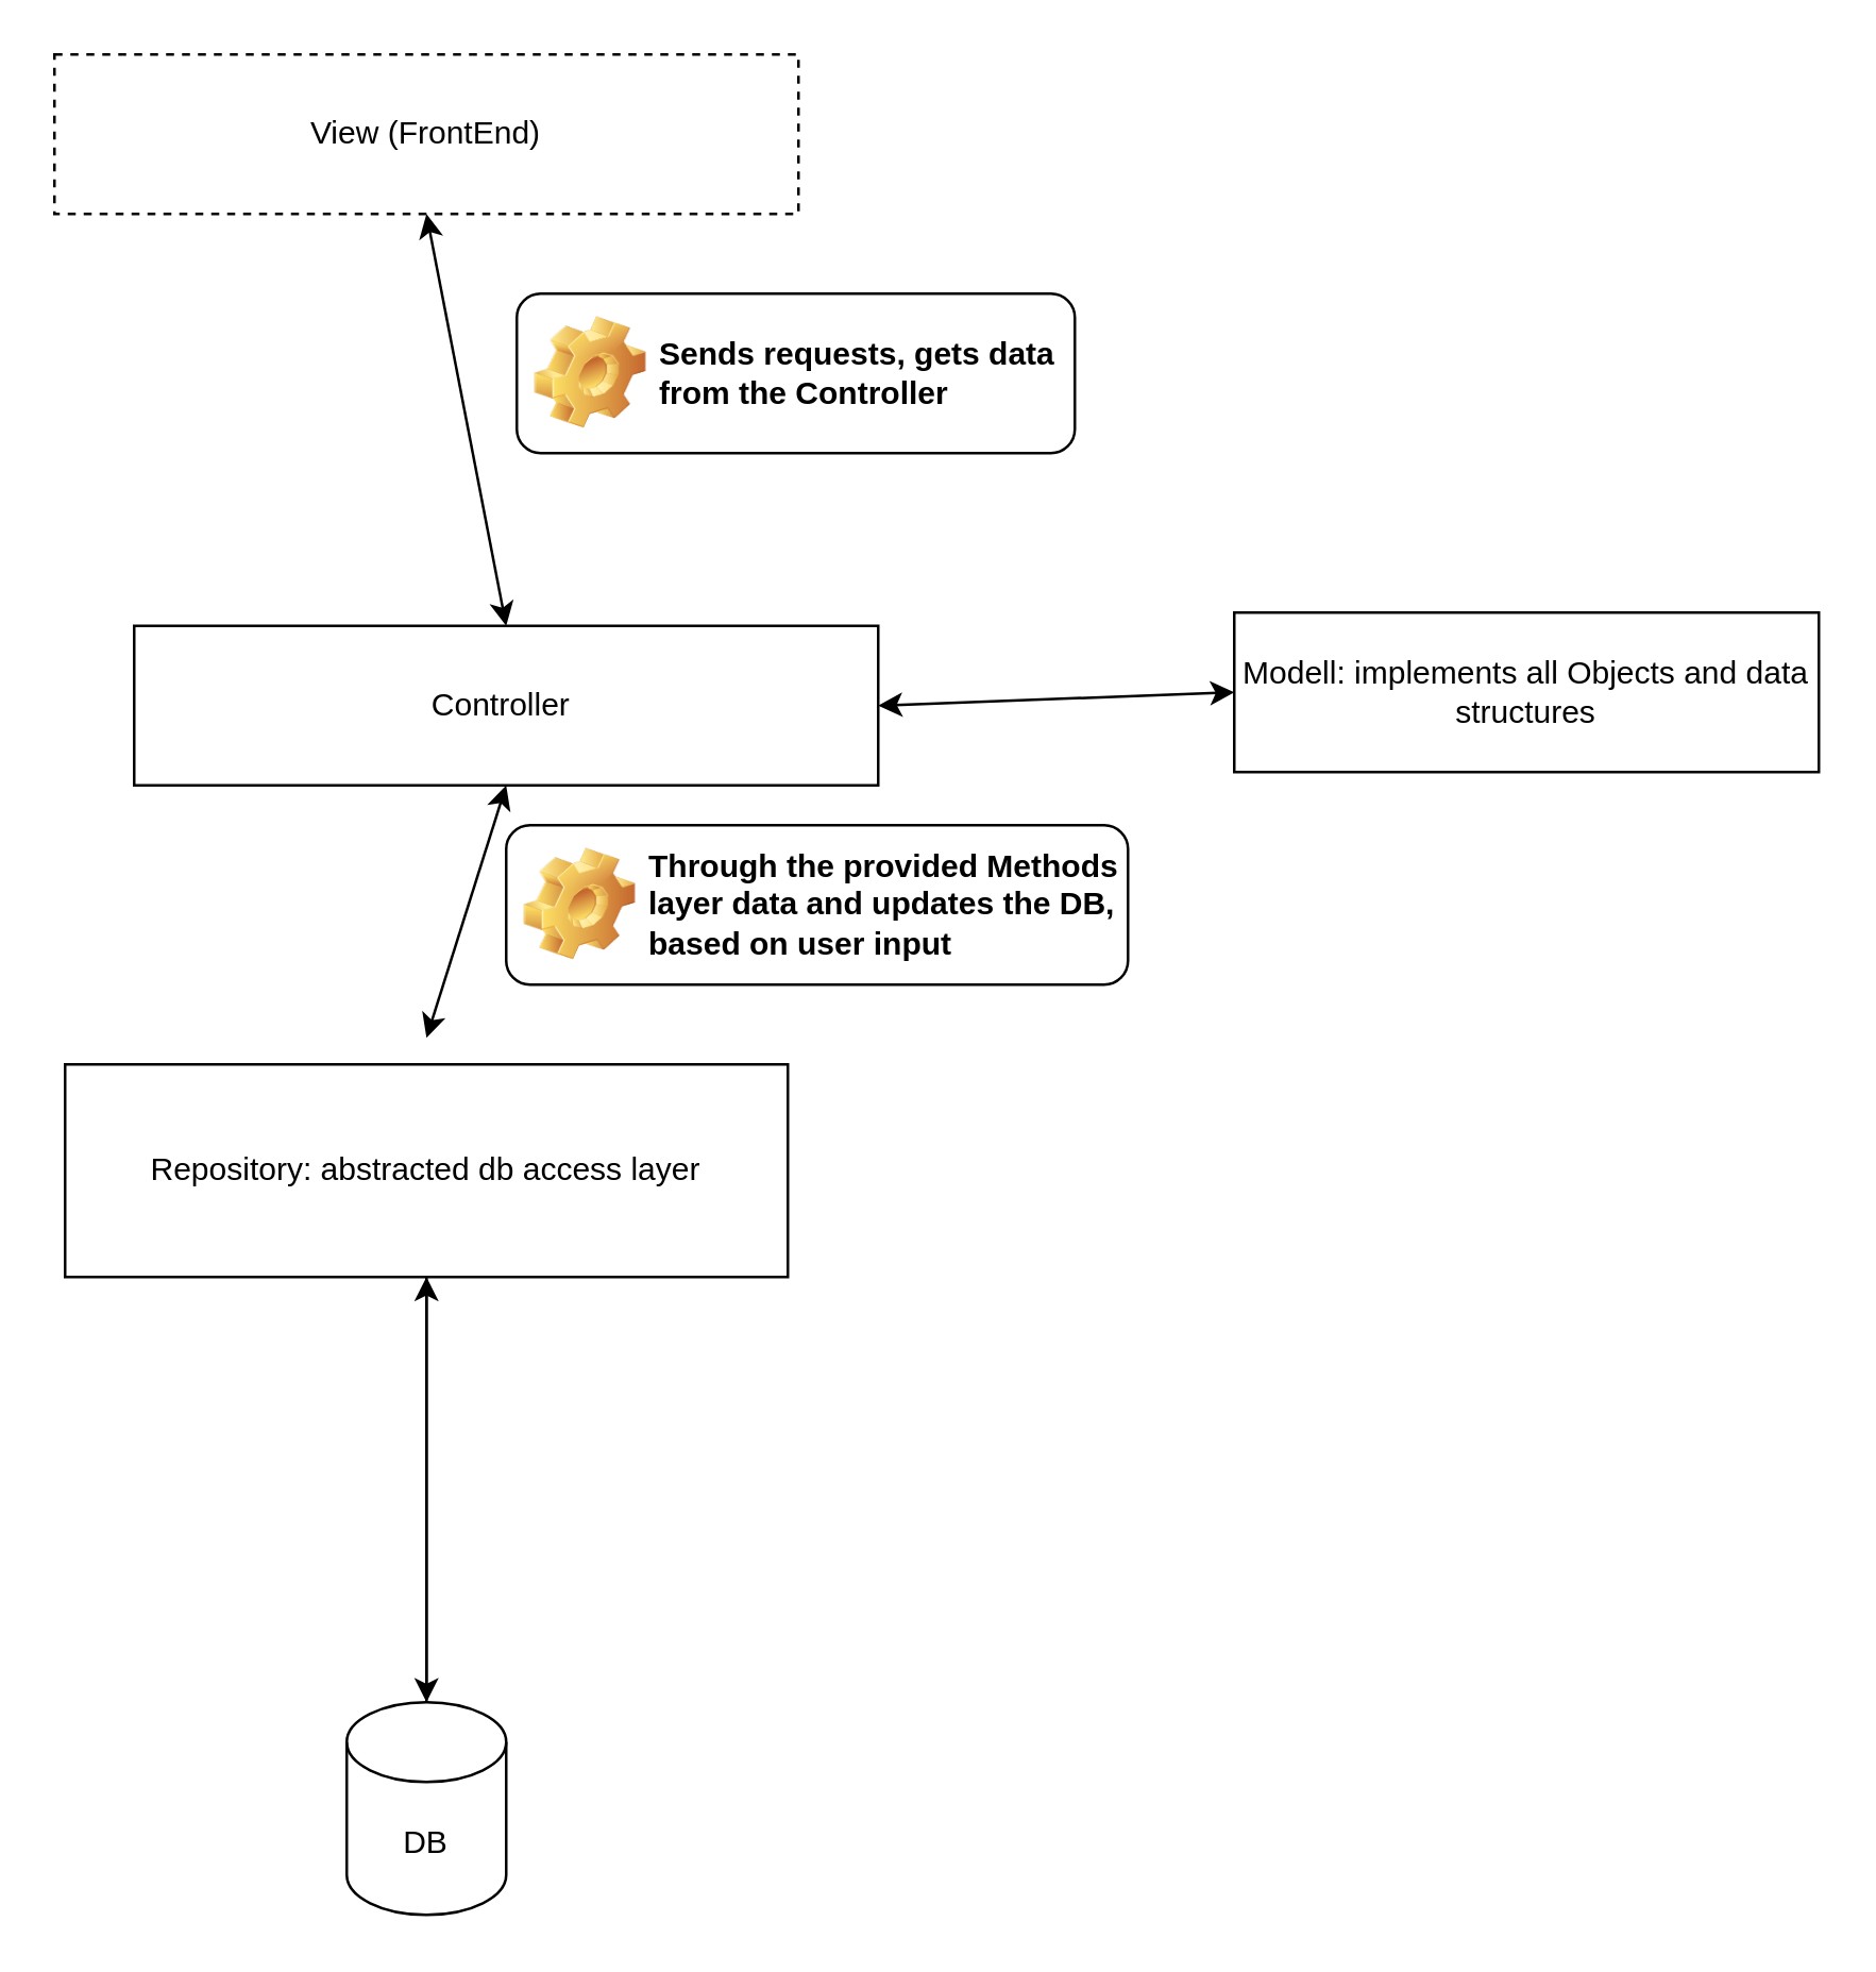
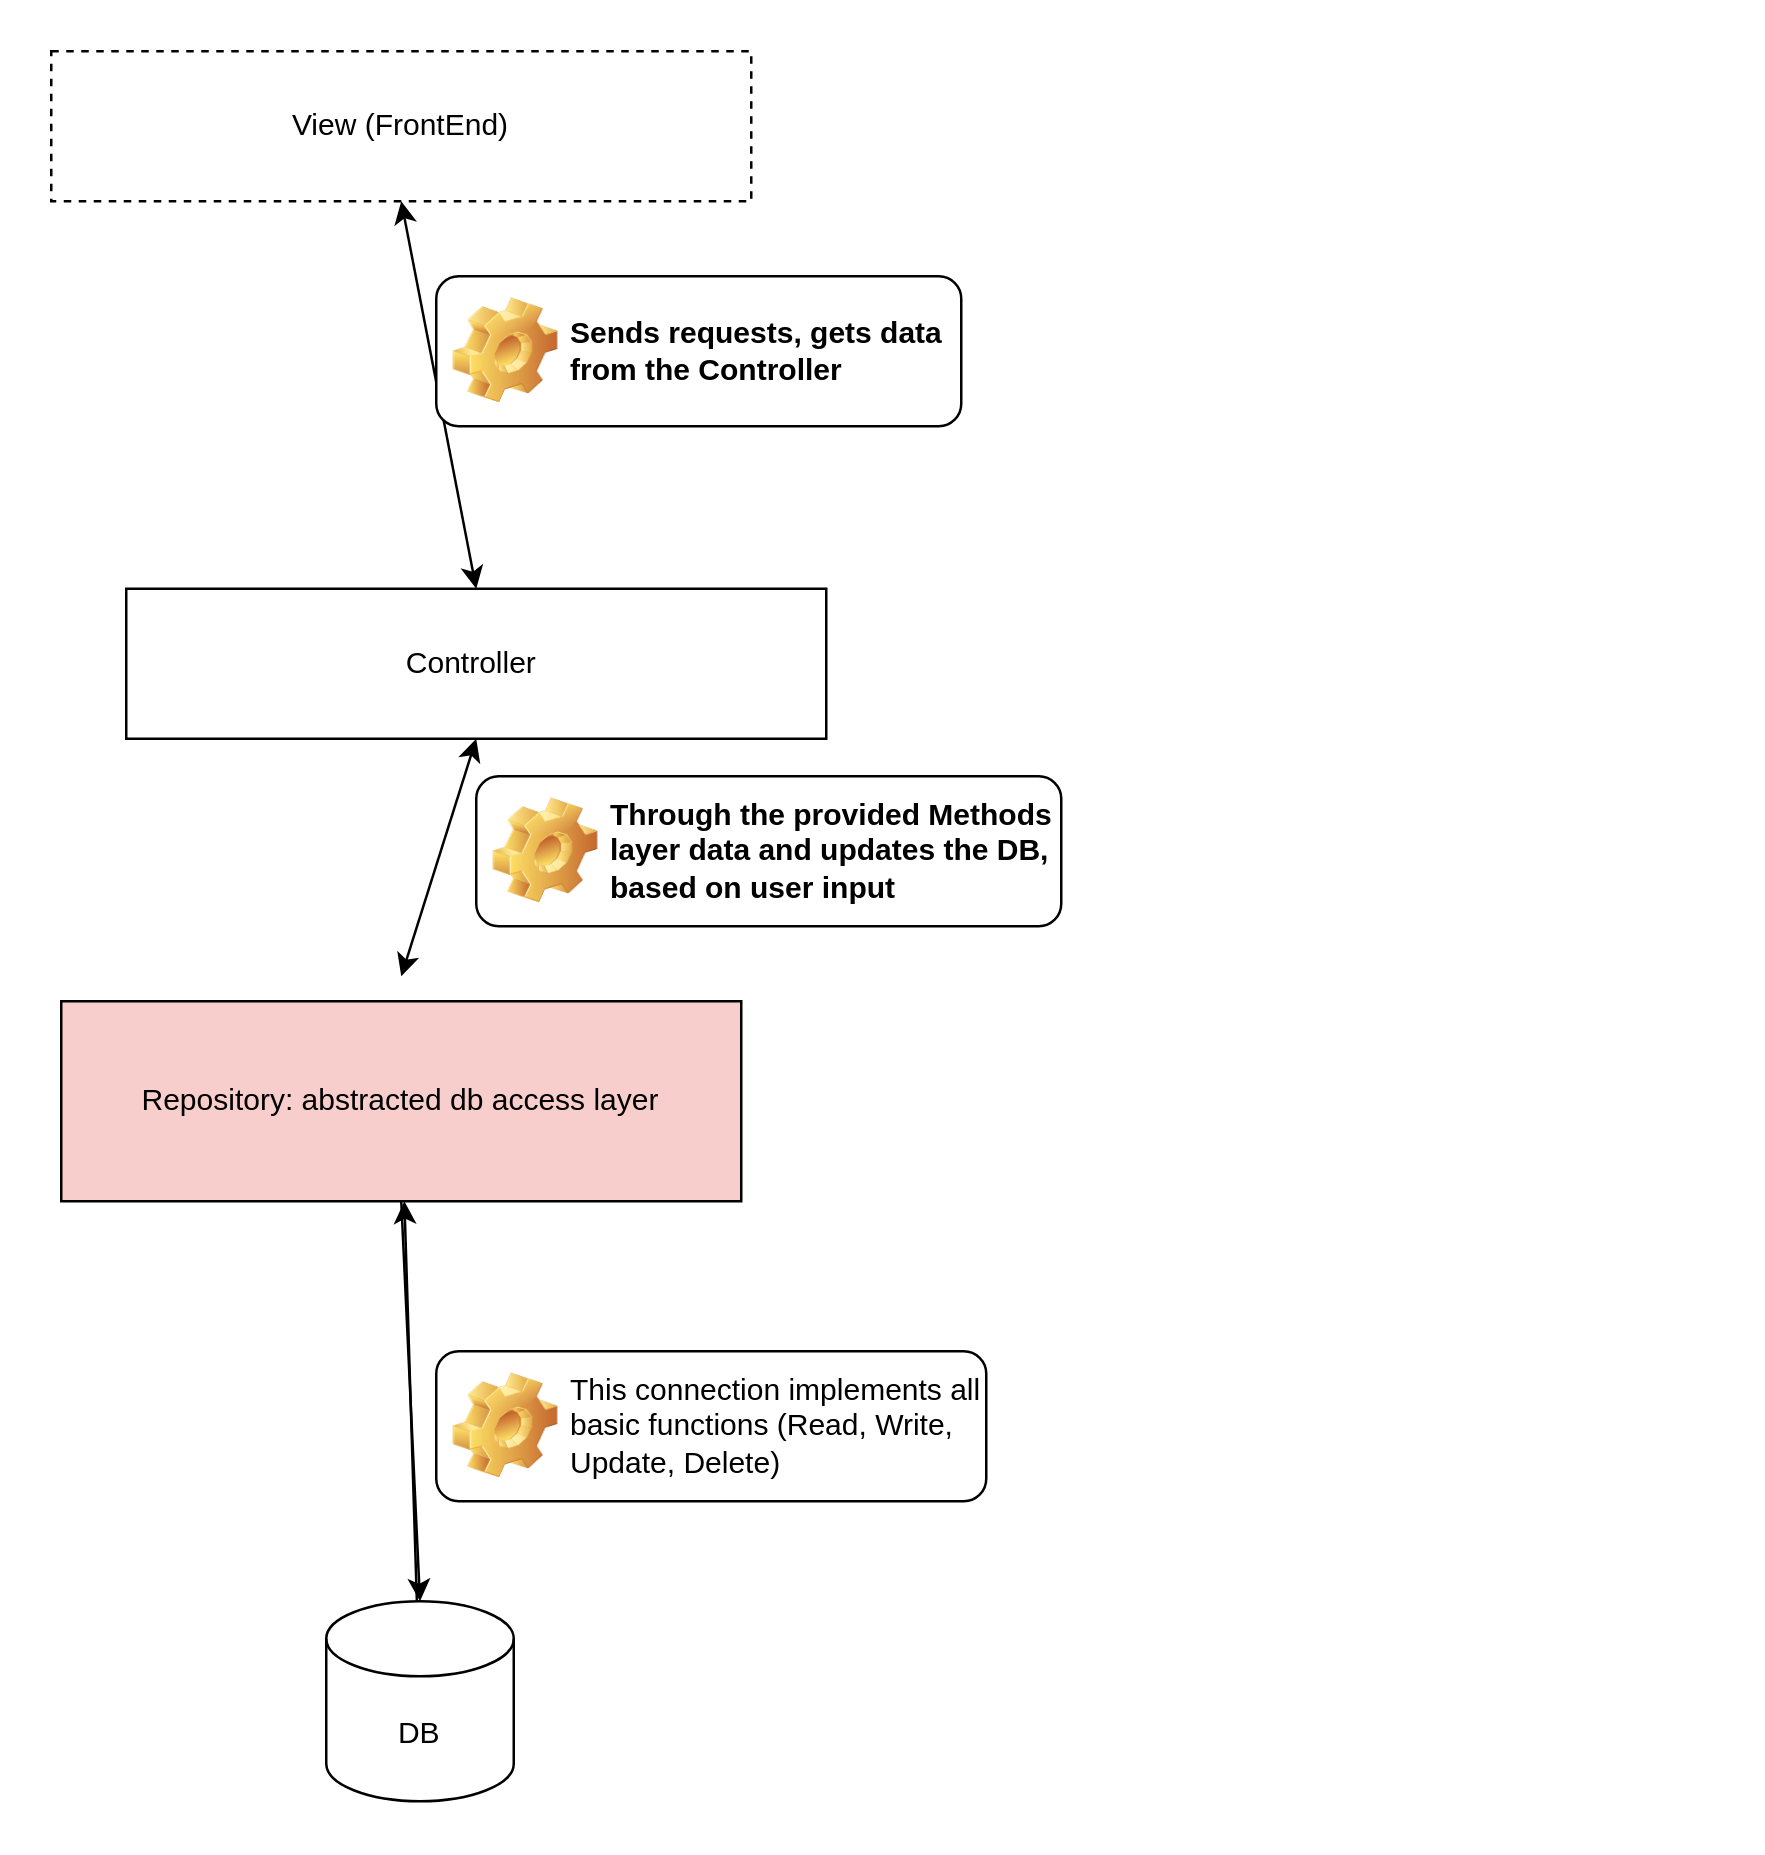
  <mxCell id="0" />
  <mxCell id="1" parent="0" />
  <mxCell id="2" value="View (FrontEnd)" style="rounded=0;whiteSpace=wrap;html=1;dashed=1;" vertex="1" parent="1"><mxGeometry x="20" y="20" width="280" height="60" as="geometry" /></mxCell>
  <mxCell id="3" value="" style="edgeStyle=none;html=1;" edge="1" parent="1" source="4" target="6"><mxGeometry relative="1" as="geometry" /></mxCell>
- <mxCell id="4" value="DB&lt;br&gt;" style="shape=cylinder3;whiteSpace=wrap;html=1;boundedLbl=1;backgroundOutline=1;size=15;" vertex="1" parent="1"><mxGeometry x="130" y="640" width="60" height="80" as="geometry" /></mxCell>
+ <mxCell id="4" value="DB&lt;br&gt;" style="shape=cylinder3;whiteSpace=wrap;html=1;boundedLbl=1;backgroundOutline=1;size=15;" vertex="1" parent="1"><mxGeometry x="130" y="640" width="75" height="80" as="geometry" /></mxCell>
  <mxCell id="5" style="edgeStyle=none;html=1;exitX=0.5;exitY=1;exitDx=0;exitDy=0;entryX=0.5;entryY=0;entryDx=0;entryDy=0;entryPerimeter=0;" edge="1" parent="1" source="6" target="4"><mxGeometry relative="1" as="geometry" /></mxCell>
- <mxCell id="6" value="Repository: abstracted db access layer" style="rounded=0;whiteSpace=wrap;html=1;" vertex="1" parent="1"><mxGeometry x="24" y="400" width="272" height="80" as="geometry" /></mxCell>
+ <mxCell id="6" value="Repository: abstracted db access layer" style="rounded=0;whiteSpace=wrap;html=1;fillColor=#f8cecc;" vertex="1" parent="1"><mxGeometry x="24" y="400" width="272" height="80" as="geometry" /></mxCell>
  <mxCell id="7" value="Controller&amp;nbsp;" style="rounded=0;whiteSpace=wrap;html=1;" vertex="1" parent="1"><mxGeometry x="50" y="235" width="280" height="60" as="geometry" /></mxCell>
- <mxCell id="9" value="Modell: implements all Objects and data structures" style="rounded=0;whiteSpace=wrap;html=1;" vertex="1" parent="1"><mxGeometry x="464" y="230" width="220" height="60" as="geometry" /></mxCell>
- <mxCell id="10" value="" style="endArrow=classic;startArrow=classic;html=1;entryX=0;entryY=0.5;entryDx=0;entryDy=0;exitX=1;exitY=0.5;exitDx=0;exitDy=0;" edge="1" parent="1" source="7" target="9"><mxGeometry width="50" height="50" relative="1" as="geometry"><mxPoint x="304" y="320" as="sourcePoint" /><mxPoint x="354" y="270" as="targetPoint" /></mxGeometry></mxCell>
+ <mxCell id="8" value="&lt;span style=&quot;font-weight: 400; text-align: center;&quot;&gt;This connection implements all basic functions (Read, Write, Update, Delete)&lt;/span&gt;" style="label;whiteSpace=wrap;html=1;image=img/clipart/Gear_128x128.png" vertex="1" parent="1"><mxGeometry x="174" y="540" width="220" height="60" as="geometry" /></mxCell>
  <mxCell id="11" value="Through the provided Methods layer data and updates the DB, based on user input" style="label;whiteSpace=wrap;html=1;image=img/clipart/Gear_128x128.png" vertex="1" parent="1"><mxGeometry x="190" y="310" width="234" height="60" as="geometry" /></mxCell>
  <mxCell id="12" value="" style="endArrow=classic;startArrow=classic;html=1;entryX=0.5;entryY=1;entryDx=0;entryDy=0;" edge="1" parent="1" target="7"><mxGeometry width="50" height="50" relative="1" as="geometry"><mxPoint x="160" y="390" as="sourcePoint" /><mxPoint x="304" y="350" as="targetPoint" /></mxGeometry></mxCell>
  <mxCell id="13" value="" style="endArrow=classic;startArrow=classic;html=1;exitX=0.5;exitY=0;exitDx=0;exitDy=0;entryX=0.5;entryY=1;entryDx=0;entryDy=0;" edge="1" parent="1" source="7" target="2"><mxGeometry width="50" height="50" relative="1" as="geometry"><mxPoint x="254" y="370" as="sourcePoint" /><mxPoint x="304" y="320" as="targetPoint" /></mxGeometry></mxCell>
- <mxCell id="14" value="Sends requests, gets data from the Controller" style="label;whiteSpace=wrap;html=1;image=img/clipart/Gear_128x128.png" vertex="1" parent="1"><mxGeometry x="194" y="110" width="210" height="60" as="geometry" /></mxCell>
+ <mxCell id="14" value="Sends requests, gets data from the Controller" style="label;whiteSpace=wrap;html=1;image=img/clipart/Gear_128x128.png" vertex="1" parent="1"><mxGeometry x="174" y="110" width="210" height="60" as="geometry" /></mxCell>
